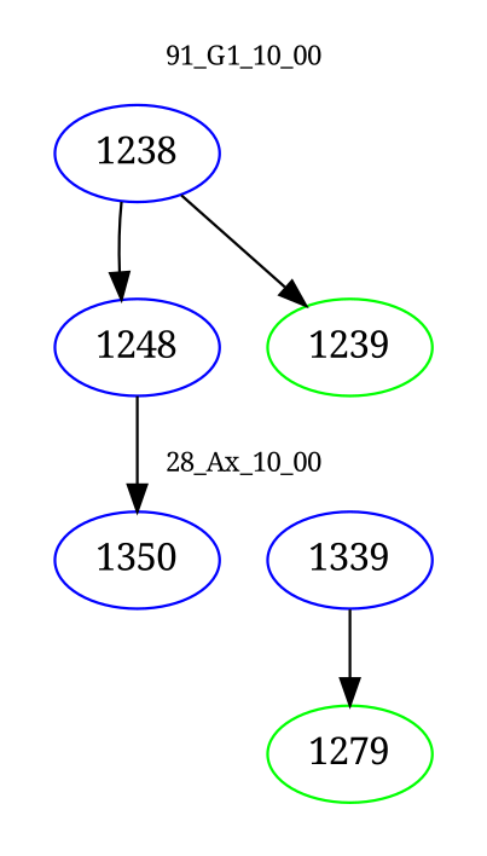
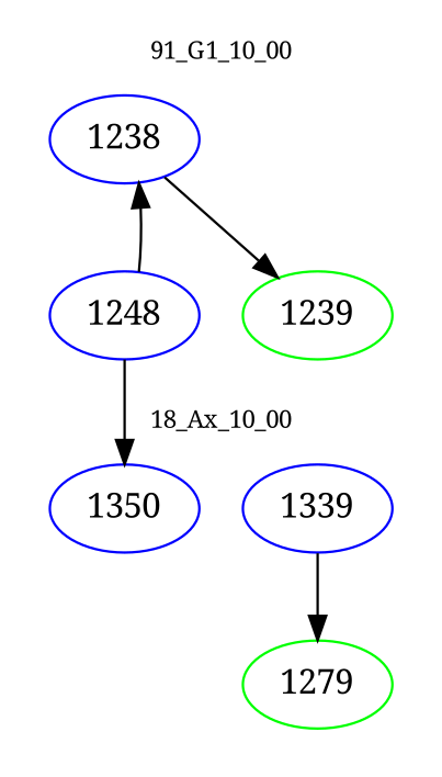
  digraph {
    fontname="Noto Serif"
    node [color=blue fontname="Noto Serif"]
    edge [color=black fontname="Noto Serif"]
    n1 [label=1339]
    n2 [color=green label=1279]
    n3 [label=1350]
    n4 [label=1238]
    n5 [label=1248]
    n6 [color=green label=1239]
    subgraph cluster_1 {
      color=white
      fontsize=10
-     label="28_Ax_10_00"
+     label="18_Ax_10_00"
      n1
      n2
      n3
    }
    subgraph cluster_2 {
      color=white
      fontsize=10
      label="91_G1_10_00"
      n4
      n5
      n6
    }
    n1 -> n2
-   n4 -> n5
+   n5 -> n4
    n4 -> n6
    n5 -> n3
  }
